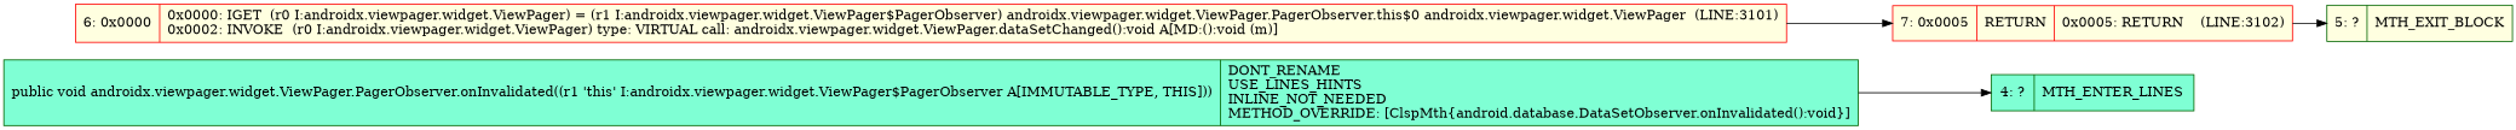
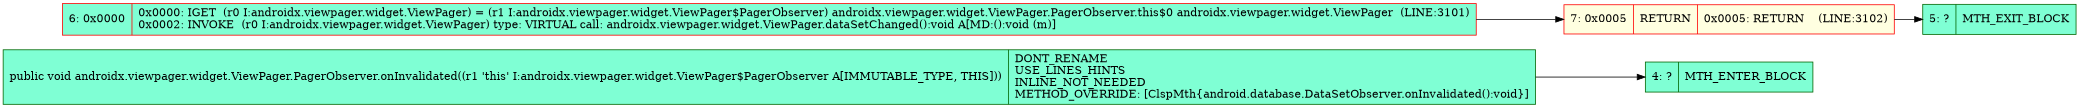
  digraph {
    rankdir=LR
    node [color=darkgreen fillcolor=aquamarine shape=record style=filled]
-   n1 [label="{4\:\ ?|MTH_ENTER_LINES\l}"]
-   n2 [color=red fillcolor=lightyellow label="{6\:\ 0x0000|0x0000: IGET  (r0 I:androidx.viewpager.widget.ViewPager) = (r1 I:androidx.viewpager.widget.ViewPager$PagerObserver) androidx.viewpager.widget.ViewPager.PagerObserver.this$0 androidx.viewpager.widget.ViewPager  (LINE:3101)\l0x0002: INVOKE  (r0 I:androidx.viewpager.widget.ViewPager) type: VIRTUAL call: androidx.viewpager.widget.ViewPager.dataSetChanged():void A[MD:():void (m)]\l}"]
+   n1 [label="{4\:\ ?|MTH_ENTER_BLOCK\l}"]
+   n2 [color=red label="{6\:\ 0x0000|0x0000: IGET  (r0 I:androidx.viewpager.widget.ViewPager) = (r1 I:androidx.viewpager.widget.ViewPager$PagerObserver) androidx.viewpager.widget.ViewPager.PagerObserver.this$0 androidx.viewpager.widget.ViewPager  (LINE:3101)\l0x0002: INVOKE  (r0 I:androidx.viewpager.widget.ViewPager) type: VIRTUAL call: androidx.viewpager.widget.ViewPager.dataSetChanged():void A[MD:():void (m)]\l}"]
    n3 [color=red fillcolor=lightyellow label="{7\:\ 0x0005|RETURN\l|0x0005: RETURN    (LINE:3102)\l}"]
-   n4 [fillcolor=lightyellow label="{5\:\ ?|MTH_EXIT_BLOCK\l}"]
+   n4 [label="{5\:\ ?|MTH_EXIT_BLOCK\l}"]
    n5 [label="{public void androidx.viewpager.widget.ViewPager.PagerObserver.onInvalidated((r1 'this' I:androidx.viewpager.widget.ViewPager$PagerObserver A[IMMUTABLE_TYPE, THIS]))  | DONT_RENAME\lUSE_LINES_HINTS\lINLINE_NOT_NEEDED\lMETHOD_OVERRIDE: [ClspMth\{android.database.DataSetObserver.onInvalidated():void\}]\l}"]
    n2 -> n3
    n3 -> n4
    n5 -> n1
  }
